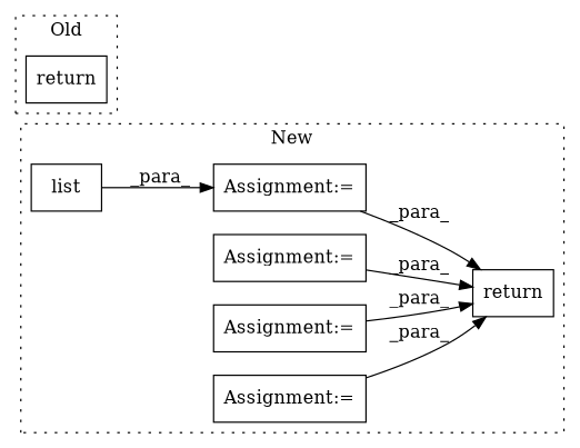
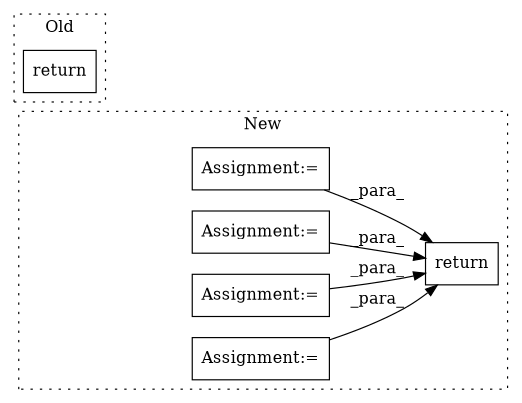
  digraph {
    rankdir=LR
    node [a=7 l=7 shape=box]
-   n1 [a=32 l="5,1" label=list s="10201,10217"]
    n2 [a=41 label=return s=10762]
    n3 [l=4 label="Assignment:=" s=9922]
    n4 [l=1 label="Assignment:=" s=10200]
    n5 [l=15 label="Assignment:=" s=9881]
    n6 [l=5 label="Assignment:=" s=9936]
    n7 [a=41 label=return s=9984]
    subgraph cluster_1 {
      label=New
      style=dotted
-     n1
      n2
      n3
      n4
      n5
      n6
    }
    subgraph cluster_2 {
      label=Old
      style=dotted
      n7
    }
-   n1 -> n4 [label=_para_]
    n3 -> n2 [label=_para_]
    n4 -> n2 [label=_para_]
    n5 -> n2 [label=_para_]
    n6 -> n2 [label=_para_]
  }
